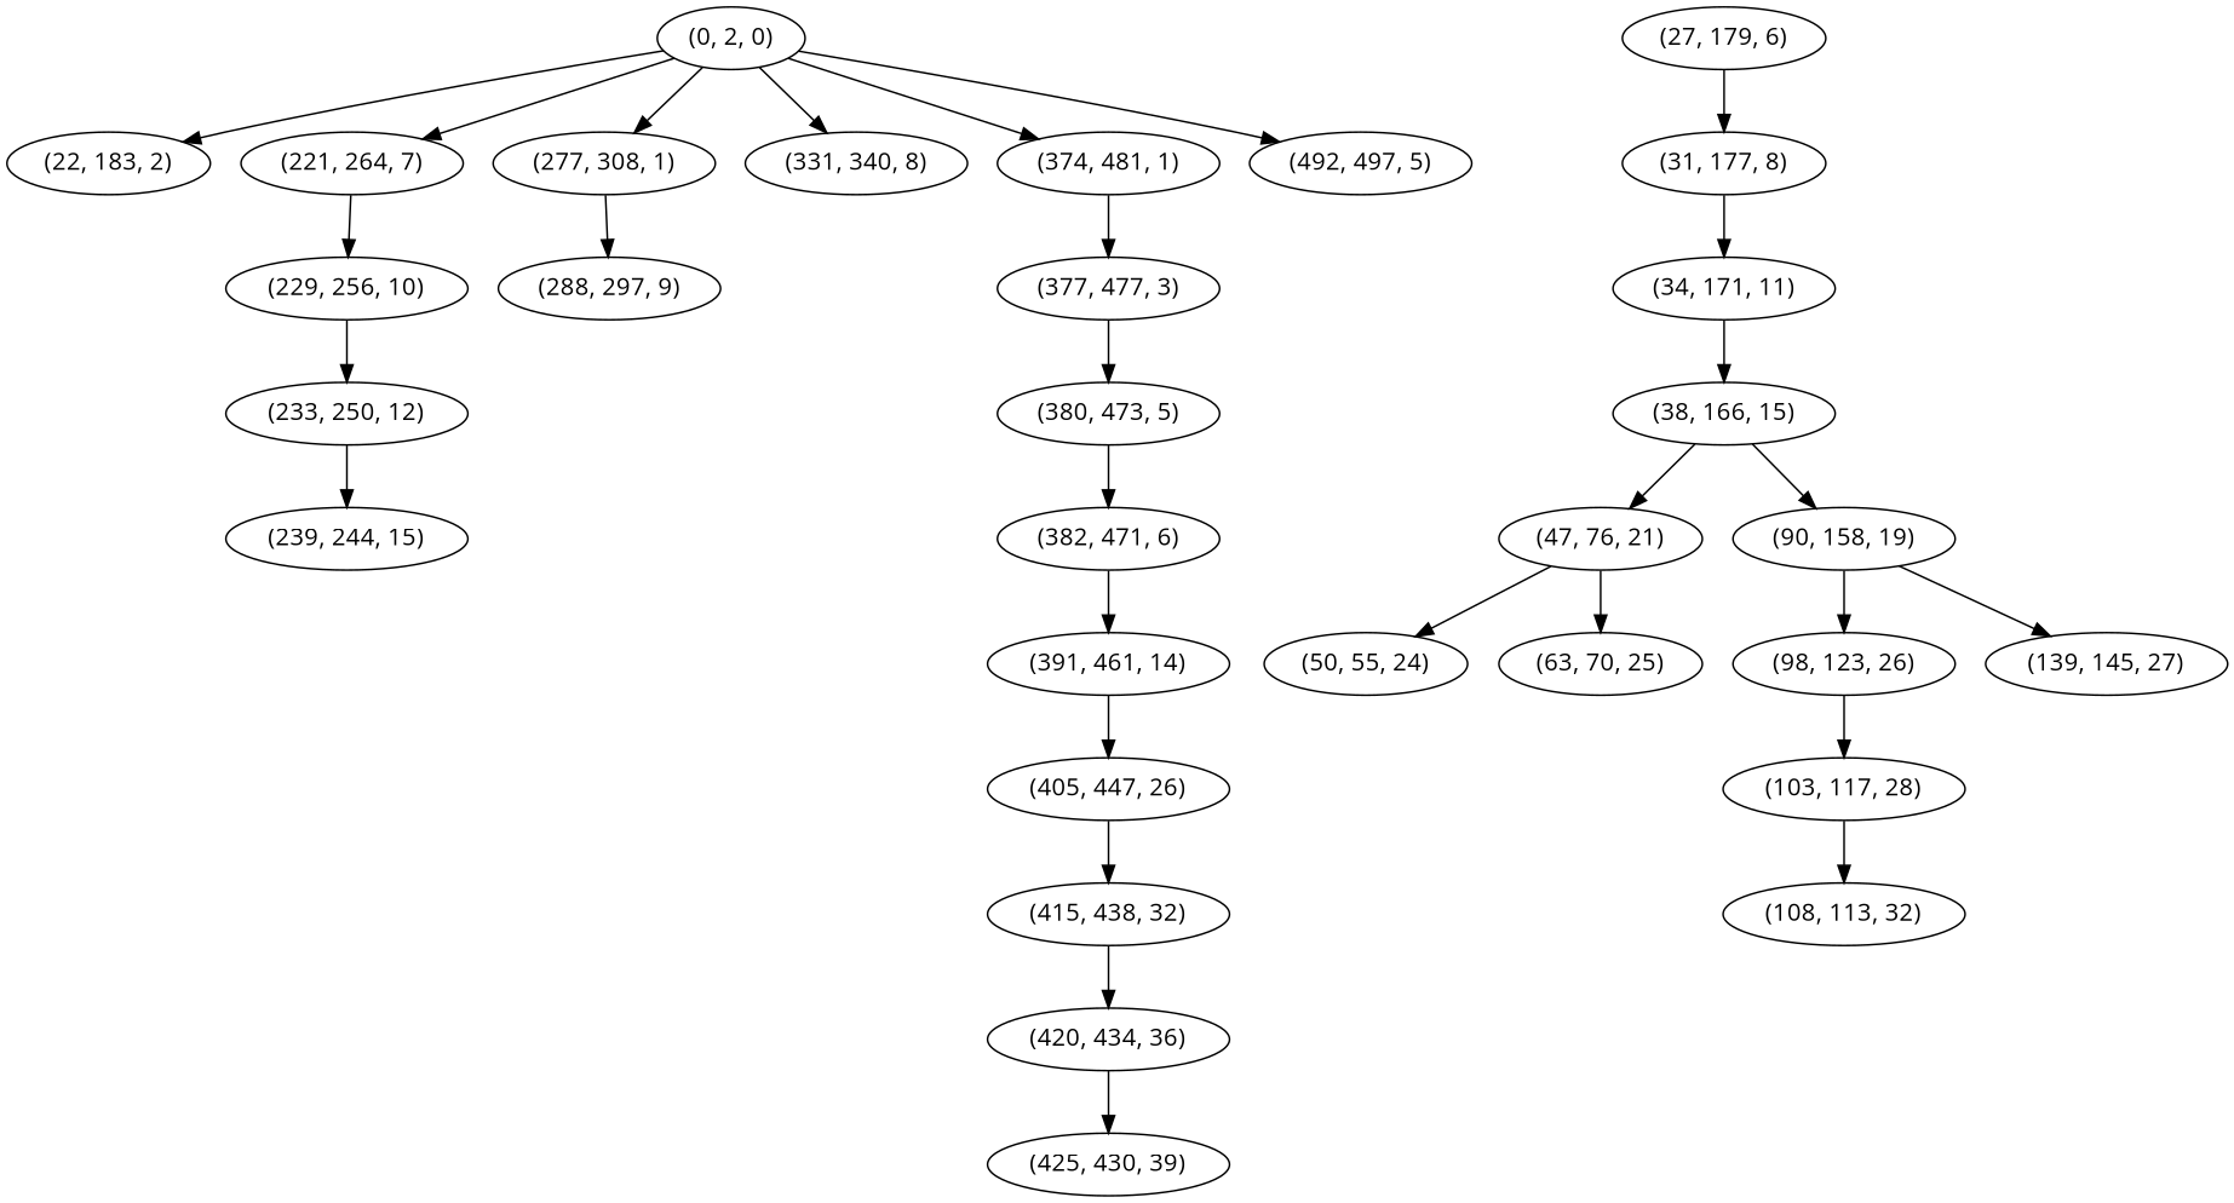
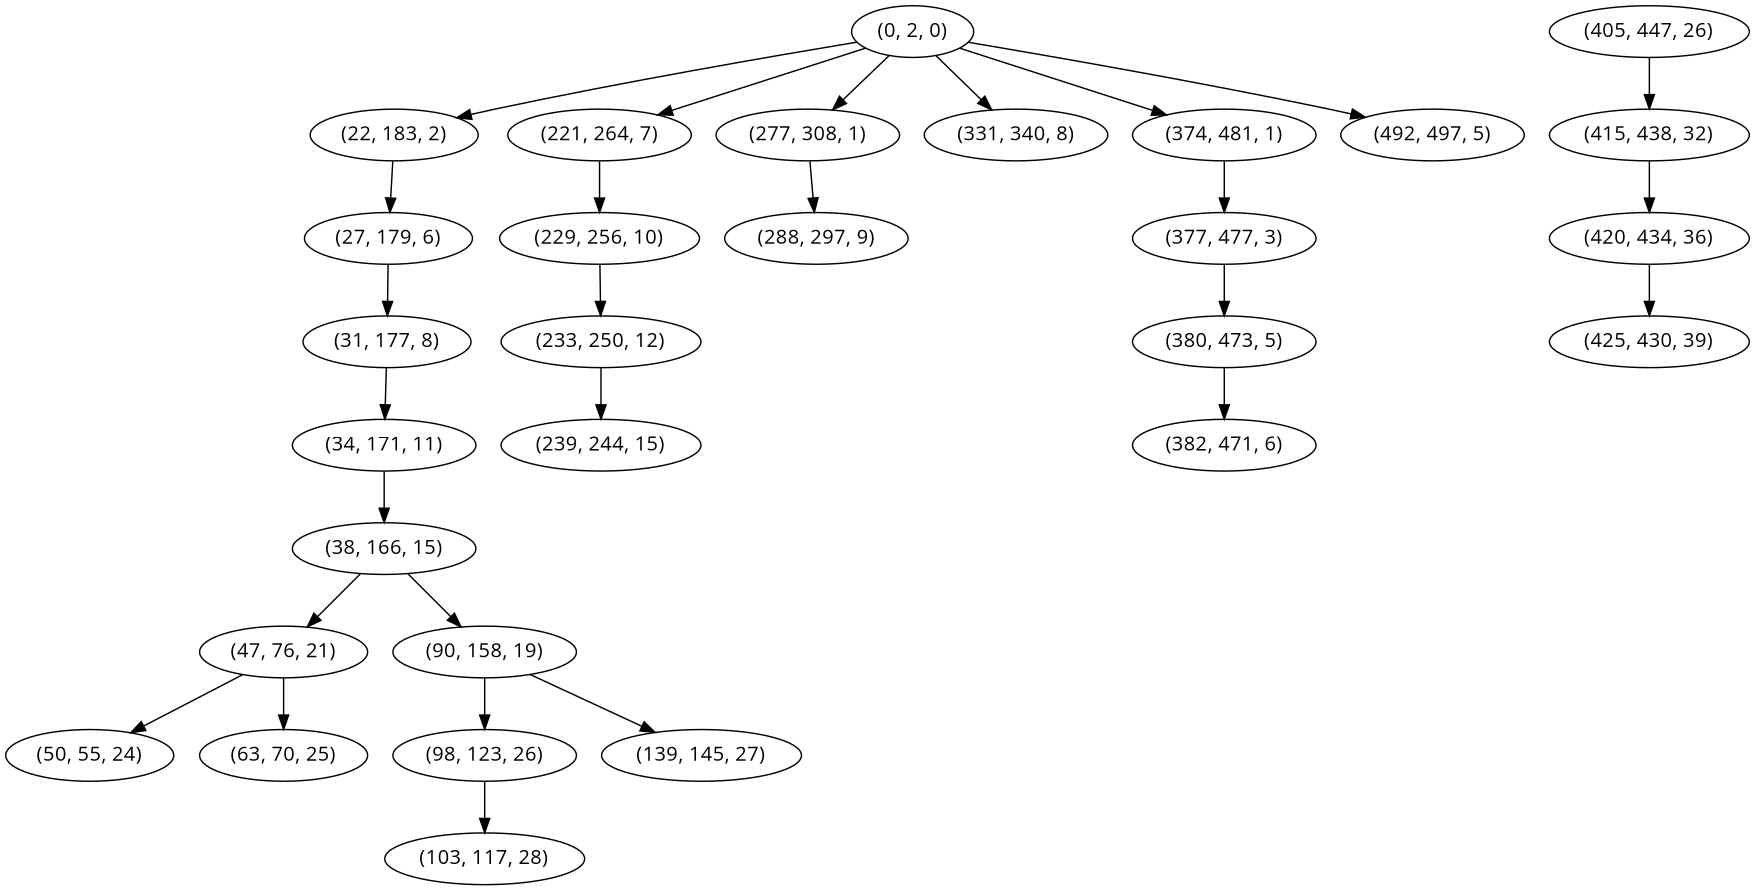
  digraph {
    fontname="Open Sans"
    node [fontname="Open Sans"]
    edge [fontname="Open Sans"]
    n1 [label="(0, 2, 0)"]
    "(22, 183, 2)"
    "(221, 264, 7)"
    "(277, 308, 1)"
    "(331, 340, 8)"
    "(374, 481, 1)"
    "(492, 497, 5)"
    "(27, 179, 6)"
    "(229, 256, 10)"
    "(288, 297, 9)"
    "(377, 477, 3)"
    "(31, 177, 8)"
    "(34, 171, 11)"
    "(38, 166, 15)"
    "(47, 76, 21)"
    "(90, 158, 19)"
    "(50, 55, 24)"
    "(63, 70, 25)"
    "(98, 123, 26)"
    "(139, 145, 27)"
    "(103, 117, 28)"
-   "(108, 113, 32)"
    "(233, 250, 12)"
    "(239, 244, 15)"
    "(380, 473, 5)"
    "(382, 471, 6)"
-   "(391, 461, 14)"
    "(405, 447, 26)"
    "(415, 438, 32)"
    "(420, 434, 36)"
    "(425, 430, 39)"
    n1 -> "(22, 183, 2)"
    n1 -> "(221, 264, 7)"
    n1 -> "(277, 308, 1)"
    n1 -> "(331, 340, 8)"
    n1 -> "(374, 481, 1)"
    n1 -> "(492, 497, 5)"
+   "(22, 183, 2)" -> "(27, 179, 6)"
    "(221, 264, 7)" -> "(229, 256, 10)"
    "(277, 308, 1)" -> "(288, 297, 9)"
    "(374, 481, 1)" -> "(377, 477, 3)"
    "(27, 179, 6)" -> "(31, 177, 8)"
    "(229, 256, 10)" -> "(233, 250, 12)"
    "(377, 477, 3)" -> "(380, 473, 5)"
    "(31, 177, 8)" -> "(34, 171, 11)"
    "(34, 171, 11)" -> "(38, 166, 15)"
    "(38, 166, 15)" -> "(47, 76, 21)"
    "(38, 166, 15)" -> "(90, 158, 19)"
    "(47, 76, 21)" -> "(50, 55, 24)"
    "(47, 76, 21)" -> "(63, 70, 25)"
    "(90, 158, 19)" -> "(98, 123, 26)"
    "(90, 158, 19)" -> "(139, 145, 27)"
    "(98, 123, 26)" -> "(103, 117, 28)"
-   "(103, 117, 28)" -> "(108, 113, 32)"
    "(233, 250, 12)" -> "(239, 244, 15)"
    "(380, 473, 5)" -> "(382, 471, 6)"
-   "(382, 471, 6)" -> "(391, 461, 14)"
-   "(391, 461, 14)" -> "(405, 447, 26)"
    "(405, 447, 26)" -> "(415, 438, 32)"
    "(415, 438, 32)" -> "(420, 434, 36)"
    "(420, 434, 36)" -> "(425, 430, 39)"
  }
